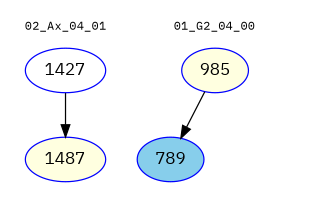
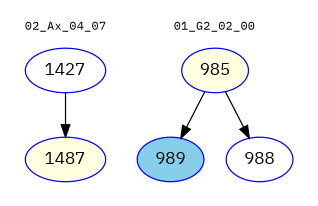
  digraph {
    fontname="IBM Plex Mono"
    node [color=blue fillcolor=white fontname="IBM Plex Mono" style=filled]
    edge [color=black fontname="IBM Plex Mono"]
    n1 [label=1427]
    n2 [fillcolor=lightyellow label=1487]
    n3 [fillcolor=lightyellow label=985]
-   n4 [fillcolor=skyblue label=789]
+   n4 [fillcolor=skyblue label=989]
+   n5 [label=988]
    subgraph cluster_1 {
      color=white
      fontsize=10
-     label="02_Ax_04_01"
+     label="02_Ax_04_07"
      n1
      n2
    }
    subgraph cluster_2 {
      color=white
      fontsize=10
-     label="01_G2_04_00"
+     label="01_G2_02_00"
      n3
      n4
+     n5
    }
    n1 -> n2
    n3 -> n4
+   n3 -> n5
  }
